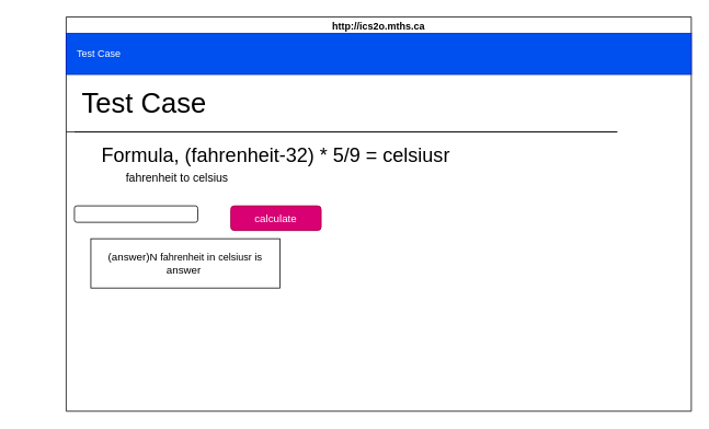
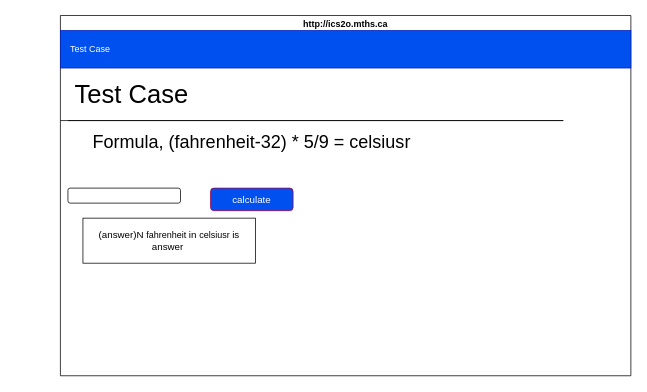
  <mxCell id="0" />
  <mxCell id="1" parent="0" />
  <mxCell id="2" value="http://ics2o.mths.ca" style="swimlane;whiteSpace=wrap;html=1;labelBorderColor=none;labelBackgroundColor=none;" parent="1" vertex="1"><mxGeometry x="80" y="20" width="760" height="480" as="geometry" /></mxCell>
  <mxCell id="3" value="&lt;font style=&quot;font-size: 34px;&quot;&gt;Test Case&lt;/font&gt;" style="text;html=1;strokeColor=none;fillColor=none;align=center;verticalAlign=middle;whiteSpace=wrap;rounded=0;" parent="2" vertex="1"><mxGeometry y="90" width="190" height="30" as="geometry" /></mxCell>
- <mxCell id="4" value="&lt;div style=&quot;text-align: start;&quot;&gt;&lt;span style=&quot;background-color: initial; font-size: 14px;&quot;&gt;&lt;font color=&quot;#000000&quot; face=&quot;Helvetica, Arial, sans-serif&quot;&gt;fahrenheit to celsius&lt;/font&gt;&lt;/span&gt;&lt;/div&gt;" style="text;html=1;strokeColor=none;fillColor=none;align=center;verticalAlign=middle;whiteSpace=wrap;rounded=0;fontSize=19;" parent="2" vertex="1"><mxGeometry x="20" y="180" width="230" height="30" as="geometry" /></mxCell>
  <mxCell id="5" value="&lt;font color=&quot;#ffffff&quot;&gt;&lt;font style=&quot;font-size: 13px;&quot;&gt;input&amp;nbsp;&lt;/font&gt;&lt;span style=&quot;font-size: 12px;&quot;&gt;fahrenheit&lt;/span&gt;&lt;/font&gt;" style="rounded=1;whiteSpace=wrap;html=1;fontSize=19;fontColor=#E6E6E6;fillColor=default;" parent="2" vertex="1"><mxGeometry x="10" y="230" width="150" height="20" as="geometry" /></mxCell>
- <mxCell id="6" value="calculate" style="rounded=1;whiteSpace=wrap;html=1;fontSize=13;fontColor=#ffffff;fillColor=#d80073;strokeColor=#A50040;" parent="2" vertex="1"><mxGeometry x="200" y="230" width="110" height="30" as="geometry" /></mxCell>
+ <mxCell id="6" value="calculate" style="rounded=1;whiteSpace=wrap;html=1;fontSize=13;fontColor=#ffffff;fillColor=#0050ef;strokeColor=#A50040;" parent="2" vertex="1"><mxGeometry x="200" y="230" width="110" height="30" as="geometry" /></mxCell>
  <mxCell id="7" value="(answer)N&amp;nbsp;&lt;span style=&quot;font-size: 12px;&quot;&gt;fahrenheit &lt;/span&gt;in&amp;nbsp;&lt;span style=&quot;font-size: 12px;&quot;&gt;celsiusr&amp;nbsp;&lt;/span&gt;is answer&amp;nbsp;" style="rounded=0;whiteSpace=wrap;html=1;fontSize=13;strokeColor=default;glass=0;shadow=0;fillColor=default;" parent="2" vertex="1"><mxGeometry x="30" y="270" width="230" height="60" as="geometry" /></mxCell>
  <mxCell id="8" value="&lt;font color=&quot;#000000&quot; style=&quot;font-size: 24px;&quot;&gt;Formula, (fahrenheit-32) * 5/9 = celsiusr&lt;/font&gt;" style="text;html=1;strokeColor=none;fillColor=none;align=center;verticalAlign=middle;whiteSpace=wrap;rounded=0;fontSize=34;" parent="2" vertex="1"><mxGeometry x="-60" y="150" width="630" height="30" as="geometry" /></mxCell>
  <mxCell id="9" value="" style="rounded=0;whiteSpace=wrap;html=1;fillColor=#0050ef;fontColor=#ffffff;strokeColor=#001DBC;" parent="1" vertex="1"><mxGeometry x="80" y="40" width="760" height="50" as="geometry" /></mxCell>
  <mxCell id="10" value="Test Case" style="text;html=1;strokeColor=none;fillColor=none;align=center;verticalAlign=middle;whiteSpace=wrap;rounded=0;fontColor=#FFFFFF;" parent="1" vertex="1"><mxGeometry x="90" y="50" width="60" height="30" as="geometry" /></mxCell>
  <mxCell id="11" value="" style="endArrow=none;html=1;fontSize=34;startArrow=none;" parent="1" edge="1"><mxGeometry width="50" height="50" relative="1" as="geometry"><mxPoint x="90" y="160" as="sourcePoint" /><mxPoint x="750" y="160" as="targetPoint" /></mxGeometry></mxCell>
  <mxCell id="12" value="" style="endArrow=none;html=1;fontSize=34;" edge="1" parent="1"><mxGeometry width="50" height="50" relative="1" as="geometry"><mxPoint x="80" y="160" as="sourcePoint" /><mxPoint x="750" y="160" as="targetPoint" /></mxGeometry></mxCell>
